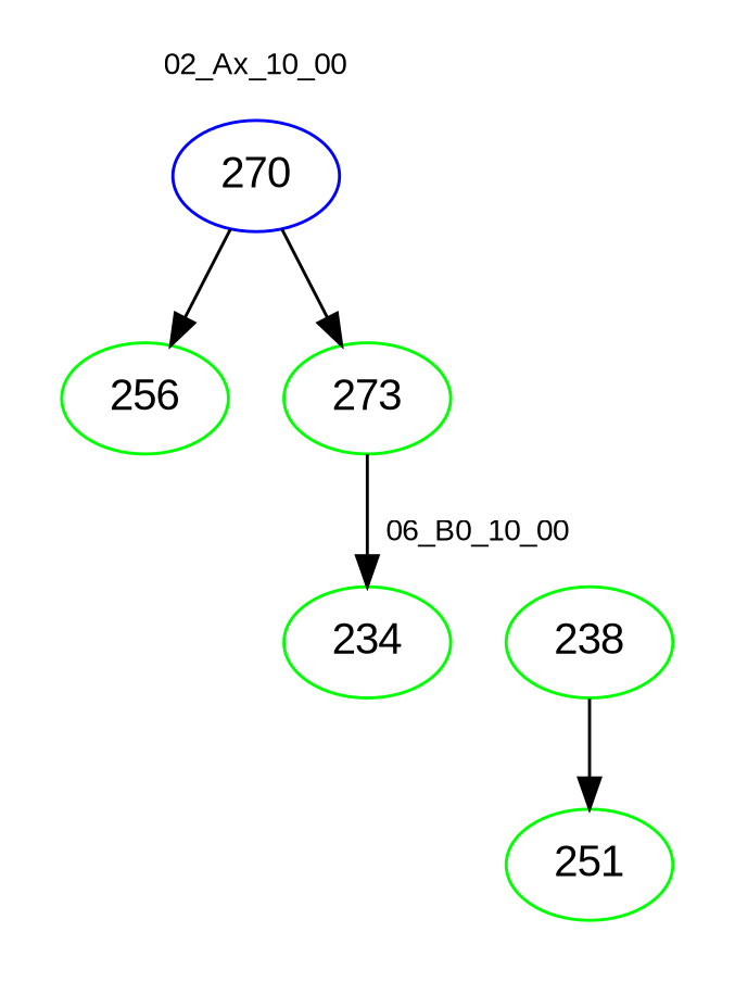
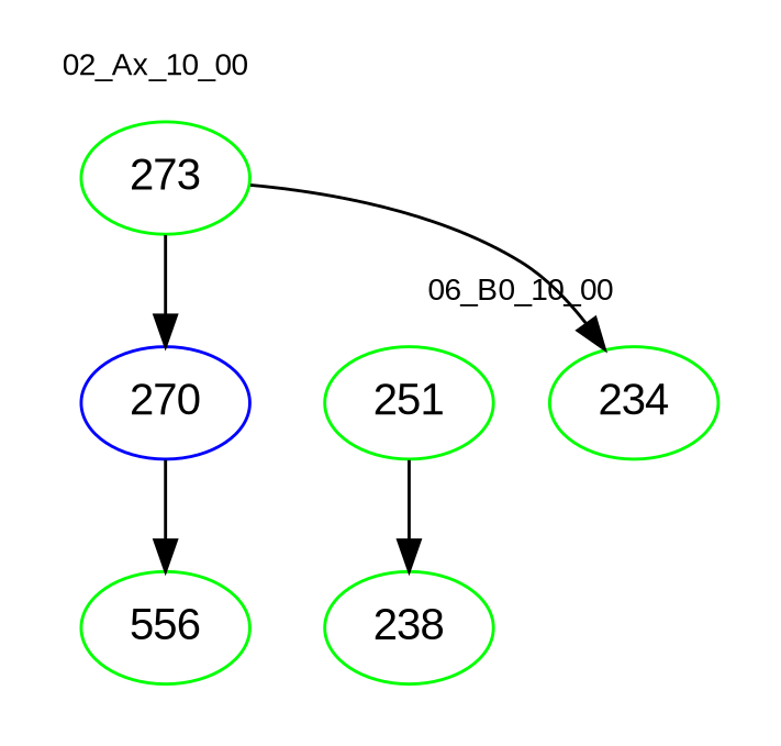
  digraph {
    fontname="Liberation Sans"
    node [color=green fontname="Liberation Sans"]
    edge [color=black fontname="Liberation Sans"]
    n1 [color=blue label=270]
-   n2 [label=256]
+   n2 [label=556]
    n3 [label=273]
    n4 [label=238]
    n5 [label=234]
    n6 [label=251]
    subgraph cluster_1 {
      color=white
      fontsize=10
      label="02_Ax_10_00"
      n1
      n2
      n3
    }
    subgraph cluster_2 {
      color=white
      fontsize=10
      label="06_B0_10_00"
      n4
      n5
      n6
    }
    n1 -> n2
-   n1 -> n3
+   n3 -> n1
    n3 -> n5
-   n4 -> n6
+   n6 -> n4
  }
